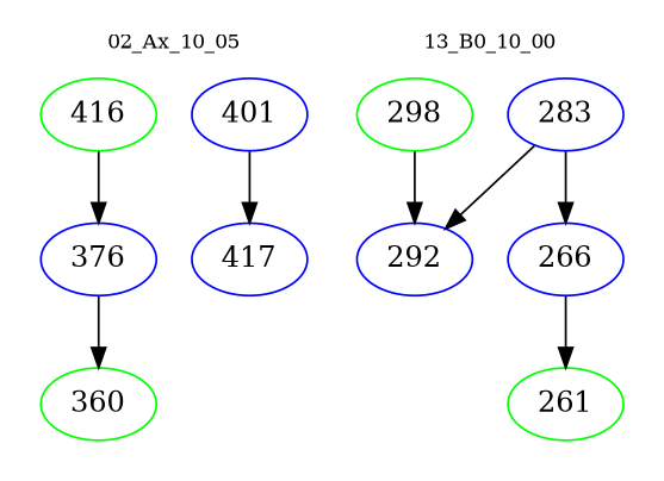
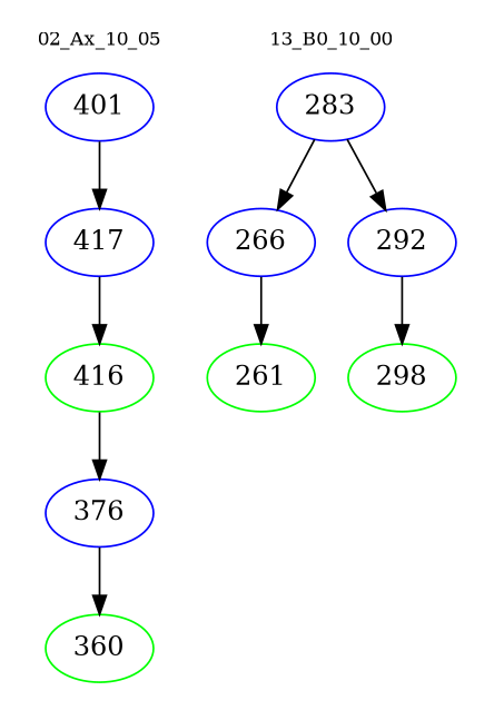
  digraph {
    node [color=blue]
    edge [color=black]
    n1 [label=401]
    n2 [label=376]
    n3 [label=417]
    n4 [color=green label=360]
    n5 [color=green label=416]
    n6 [label=283]
    n7 [label=266]
    n8 [label=292]
    n9 [color=green label=261]
    n10 [color=green label=298]
    subgraph cluster_1 {
      color=white
      fontsize=10
      label="02_Ax_10_05"
      n1
      n2
      n3
      n4
      n5
    }
    subgraph cluster_2 {
      color=white
      fontsize=10
      label="13_B0_10_00"
      n6
      n7
      n8
      n9
      n10
    }
    n1 -> n3
    n2 -> n4
+   n3 -> n5
    n5 -> n2
    n6 -> n7
    n6 -> n8
    n7 -> n9
-   n10 -> n8
+   n8 -> n10
  }
